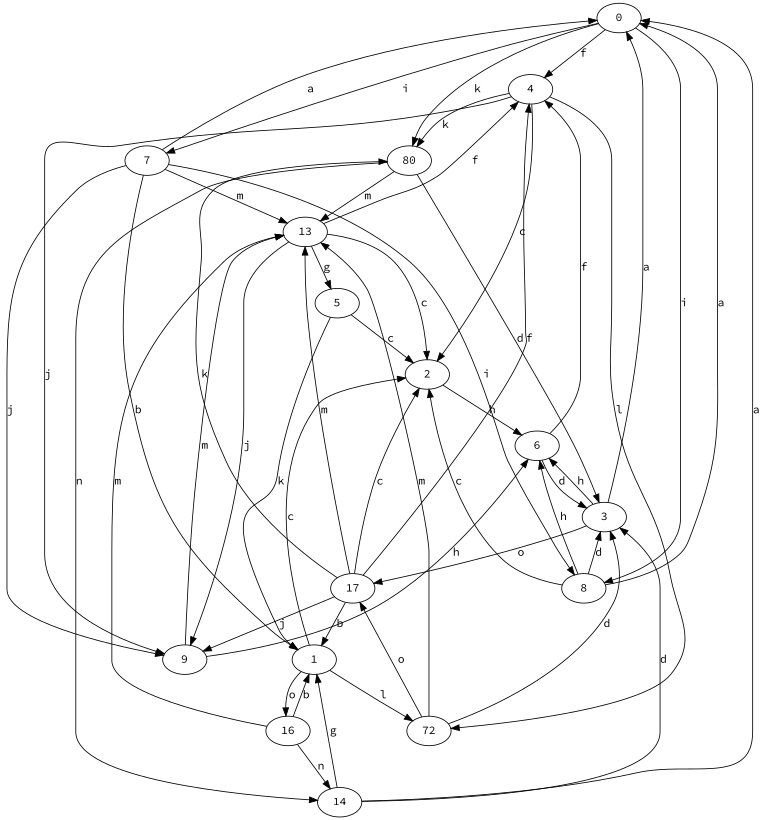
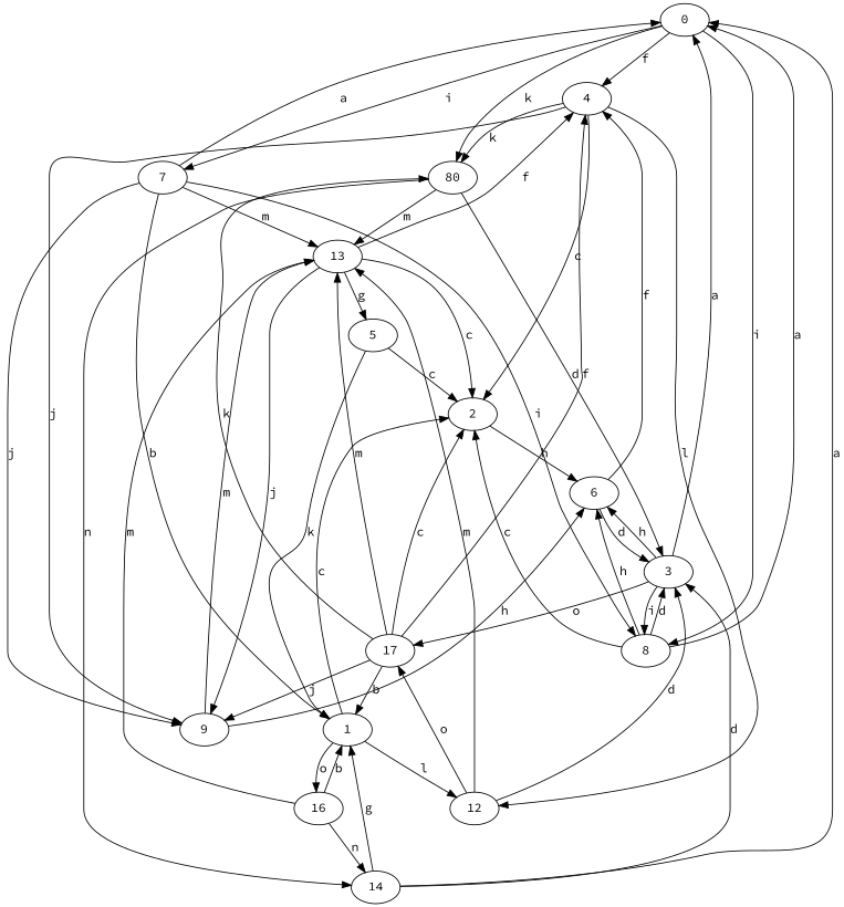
  strict digraph {
    fontname="Source Code Pro"
    node [fontname="Source Code Pro"]
    edge [fontname="Source Code Pro"]
    0
    4
    7
    8
    n5 [label=80]
    2
-   12 [label=72]
+   12
    9
    1
    13
    6
    3
    14
    16
    17
    5
    0 -> 4 [label=f]
    0 -> 7 [label=i]
    0 -> 8 [label=i]
    0 -> n5 [label=k]
    4 -> n5 [label=k]
    4 -> 2 [label=c]
    4 -> 12 [label=l]
    4 -> 9 [label=j]
    7 -> 0 [label=a]
    7 -> 8 [label=i]
    7 -> 9 [label=j]
    7 -> 1 [label=b]
    7 -> 13 [label=m]
    8 -> 0 [label=a]
    8 -> 2 [label=c]
    8 -> 6 [label=h]
    8 -> 3 [label=d]
    n5 -> 13 [label=m]
    n5 -> 3 [label=d]
    n5 -> 14 [label=n]
    2 -> 6 [label=h]
    12 -> 13 [label=m]
    12 -> 3 [label=d]
    12 -> 17 [label=o]
    9 -> 13 [label=m]
    9 -> 6 [label=h]
    1 -> 2 [label=c]
    1 -> 12 [label=l]
    1 -> 16 [label=o]
    13 -> 4 [label=f]
    13 -> 2 [label=c]
    13 -> 9 [label=j]
    13 -> 5 [label=g]
    6 -> 4 [label=f]
    6 -> 3 [label=d]
    3 -> 0 [label=a]
+   3 -> 8 [label=i]
    3 -> 6 [label=h]
    3 -> 17 [label=o]
    14 -> 0 [label=a]
    14 -> 1 [label=g]
    14 -> 3 [label=d]
    16 -> 1 [label=b]
    16 -> 13 [label=m]
    16 -> 14 [label=n]
    17 -> 4 [label=f]
    17 -> n5 [label=k]
    17 -> 2 [label=c]
    17 -> 9 [label=j]
    17 -> 1 [label=b]
    17 -> 13 [label=m]
    5 -> 2 [label=c]
    5 -> 1 [label=k]
  }
